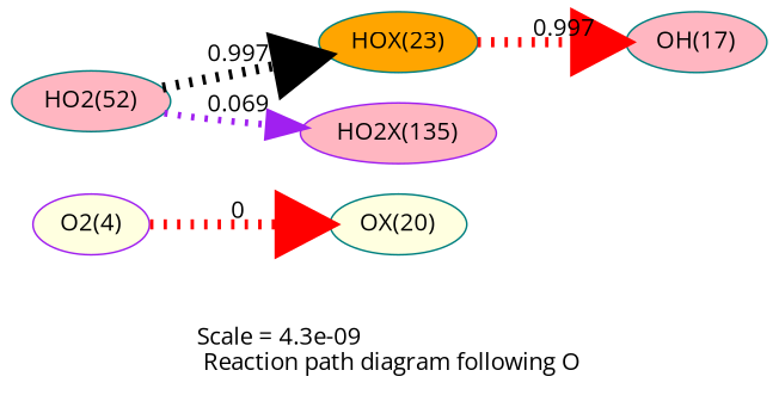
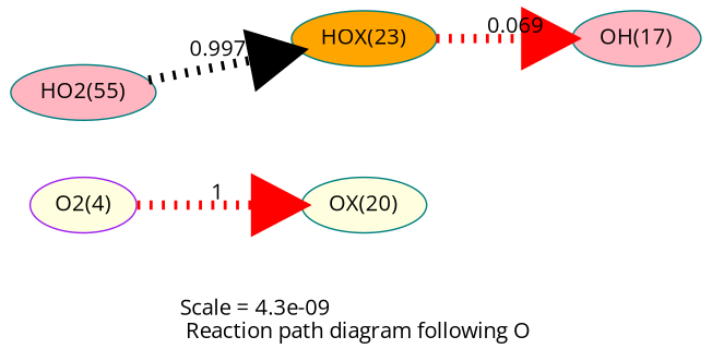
  digraph {
    fontname="Open Sans"
    label="Scale = 4.3e-09\l Reaction path diagram following O"
    rankdir=LR
    node [color=teal fillcolor=lightpink fontname="Open Sans" style=filled]
    edge [arrowsize=3 color=red fontname="Open Sans" penwidth=6 style=dotted]
    n1 [color=purple fillcolor=lightyellow label="O2(4)"]
    n2 [fillcolor=lightyellow label="OX(20)"]
    n3 [fillcolor=orange label="HOX(23)"]
    n4 [label="OH(17)"]
-   n5 [label="HO2(52)"]
-   n6 [color=purple label="HO2X(135)"]
-   n1 -> n2 [label=" 0"]
-   n3 -> n4 [label=" 0.997"]
+   n5 [label="HO2(55)"]
+   n1 -> n2 [label=" 1"]
+   n3 -> n4 [label=" 0.069"]
    n5 -> n3 [color=black label=" 0.997"]
-   n5 -> n6 [arrowsize=1.99 color=purple label=" 0.069" penwidth=3.98]
  }
